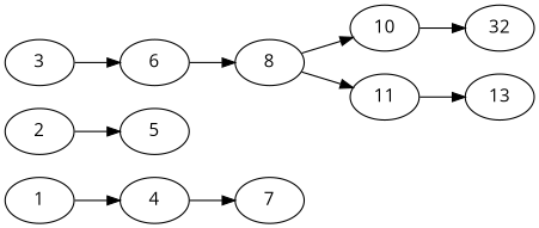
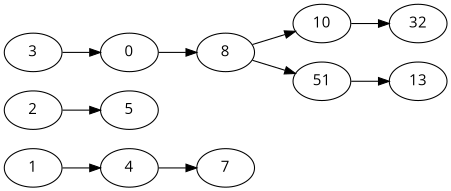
  digraph {
    fontname="Open Sans"
    rankdir=LR
    node [alpha=0.13 fontname="Open Sans"]
    edge [fontname="Open Sans"]
    1 [expect_size=136639867540282832]
    4 [alpha=0.18 expect_size=70861854610964512]
    7 [alpha=0.11 expect_size=205668272465679872]
    2 [alpha=0.14 expect_size=982362904701732]
    5 [alpha=0.17 expect_size=202901270355247104000]
    3 [alpha=0.09 expect_size=21138433600332496896]
-   6 [alpha=0.12 expect_size=109646440414763286528]
+   6 [alpha=0.12 expect_size=109646440414763286528 label=0]
    8 [alpha=0.18 expect_size=54767572361348296]
    10 [alpha=0.17 expect_size=2315939887307860]
-   11 [alpha=0.11 expect_size=23295666789734678528]
+   11 [alpha=0.11 expect_size=23295666789734678528 label=51]
    n11 [expect_size=161254101994151346176 label=32]
    13 [alpha=0.02 expect_size=37463855980196397056]
    1 -> 4
    4 -> 7
    2 -> 5
    3 -> 6
    6 -> 8
    8 -> 10
    8 -> 11
    10 -> n11
    11 -> 13
  }
